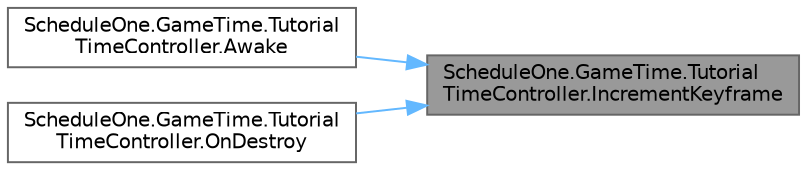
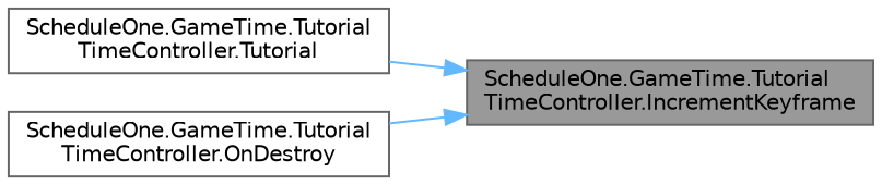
  digraph {
    rankdir=RL
    node [color=grey40 fillcolor=white fontname=Helvetica fontsize=10 shape=box style=filled]
    edge [color=steelblue1 dir=back fontname=Helvetica fontsize=10 labelfontname=Helvetica labelfontsize=10 style=solid]
    n1 [color=gray40 fillcolor=grey60 fontcolor=black height=0.2 label="ScheduleOne.GameTime.Tutorial\lTimeController.IncrementKeyframe" width=0.4]
-   n2 [height=0.2 label="ScheduleOne.GameTime.Tutorial\lTimeController.Awake" width=0.4]
+   n2 [height=0.2 label="ScheduleOne.GameTime.Tutorial\lTimeController.Tutorial" width=0.4]
    n3 [height=0.2 label="ScheduleOne.GameTime.Tutorial\lTimeController.OnDestroy" width=0.4]
    n1 -> n2
    n1 -> n3
  }
